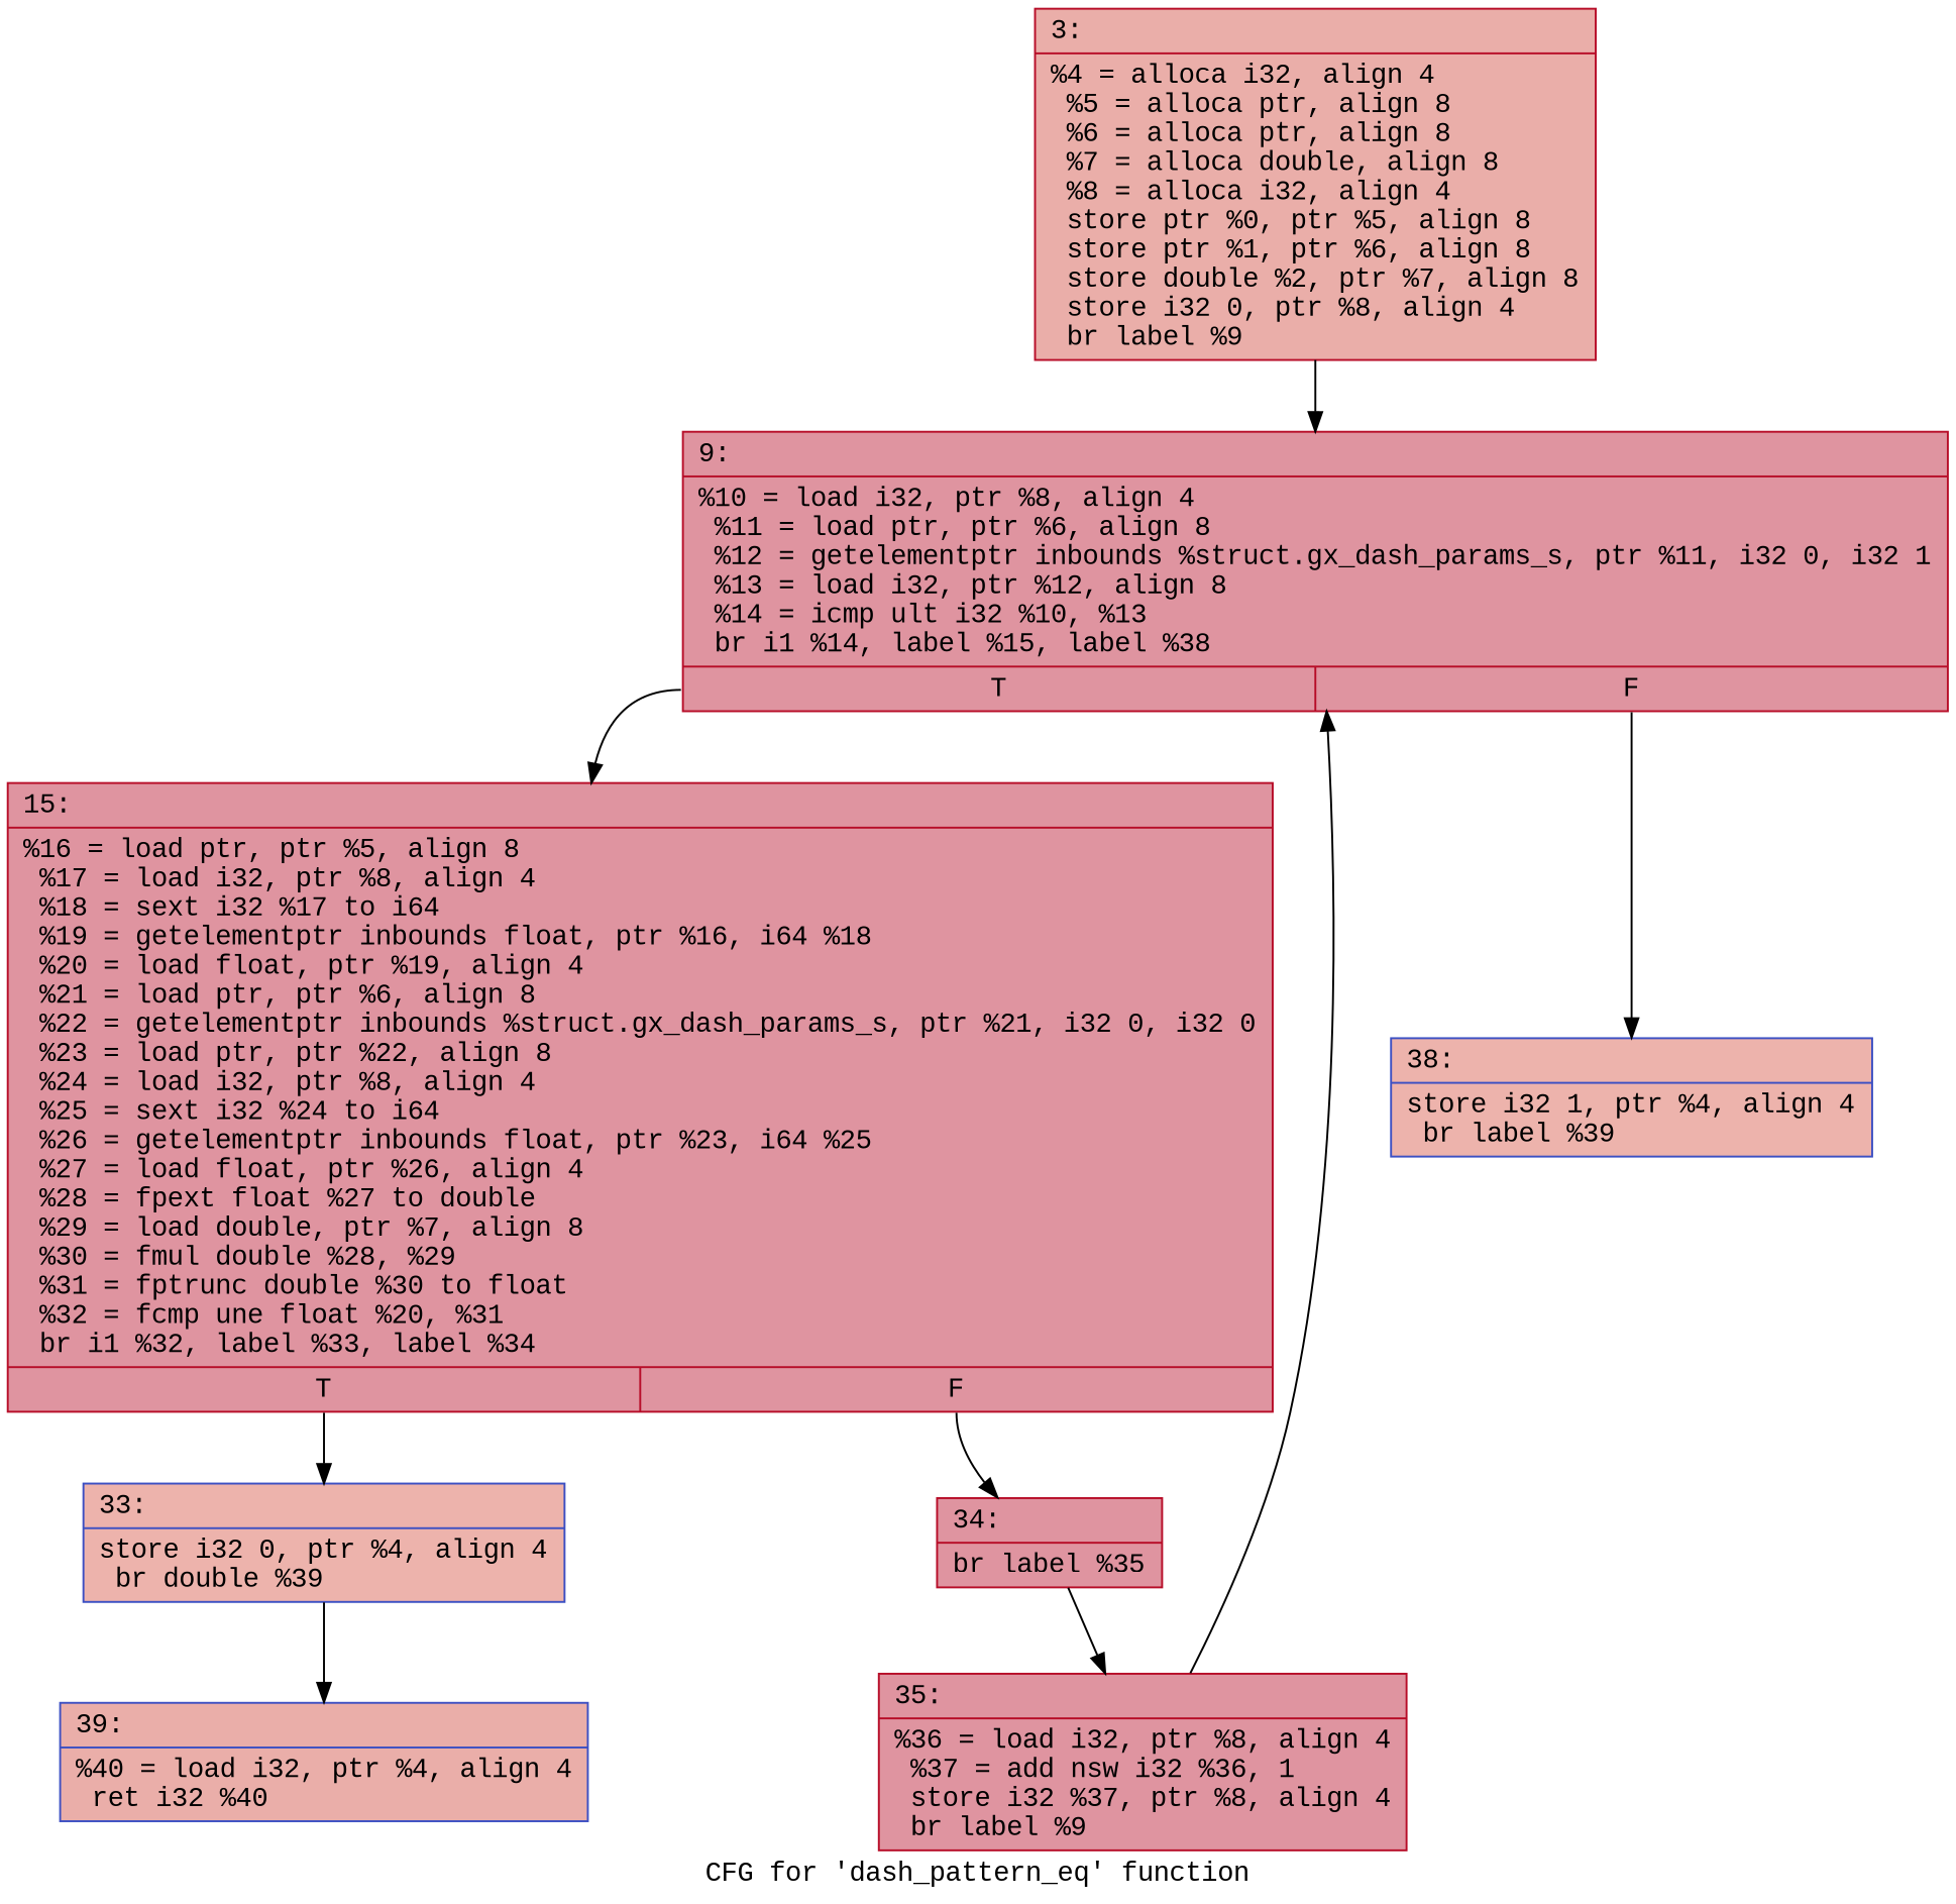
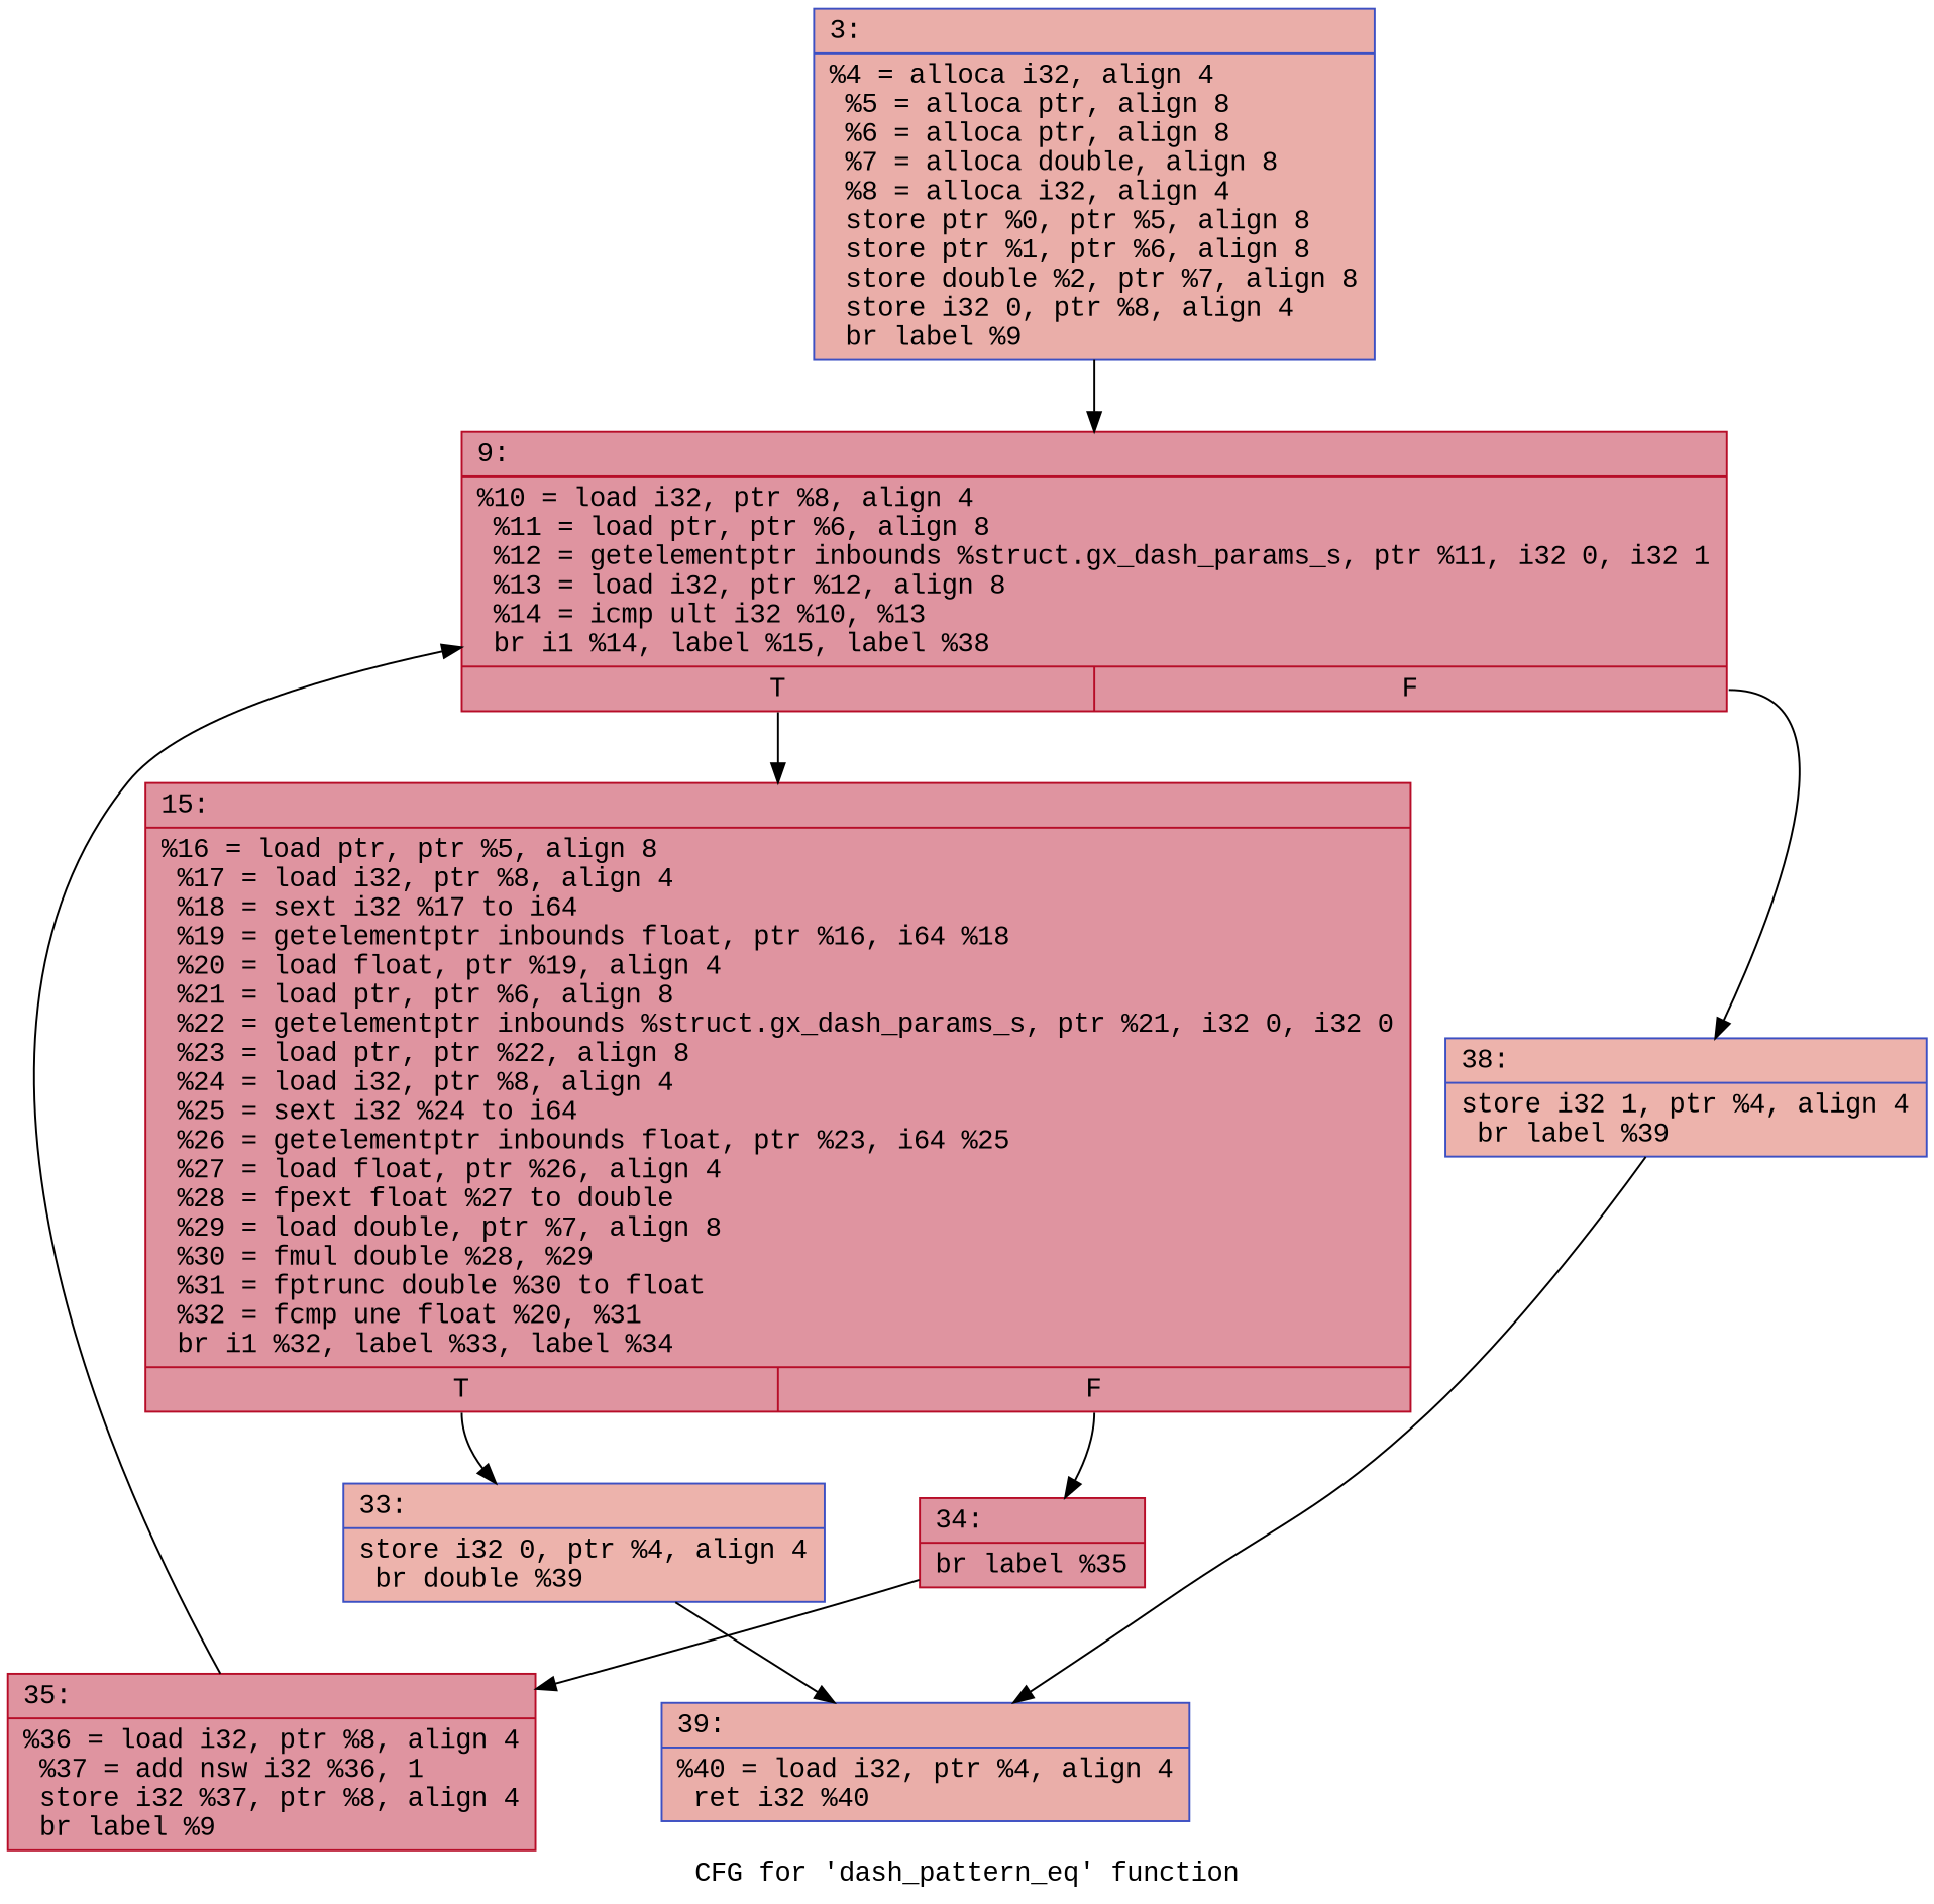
  digraph {
    fontname="Liberation Mono"
    label="CFG for 'dash_pattern_eq' function"
    node [color="#3d50c3ff" fillcolor="#b70d2870" fontname="Liberation Mono" shape=record style=filled]
    edge [fontname="Liberation Mono"]
-   n1 [color="#b70d28ff" fillcolor="#d0473d70" label="{3:\l|  %4 = alloca i32, align 4\l  %5 = alloca ptr, align 8\l  %6 = alloca ptr, align 8\l  %7 = alloca double, align 8\l  %8 = alloca i32, align 4\l  store ptr %0, ptr %5, align 8\l  store ptr %1, ptr %6, align 8\l  store double %2, ptr %7, align 8\l  store i32 0, ptr %8, align 4\l  br label %9\l}"]
+   n1 [fillcolor="#d0473d70" label="{3:\l|  %4 = alloca i32, align 4\l  %5 = alloca ptr, align 8\l  %6 = alloca ptr, align 8\l  %7 = alloca double, align 8\l  %8 = alloca i32, align 4\l  store ptr %0, ptr %5, align 8\l  store ptr %1, ptr %6, align 8\l  store double %2, ptr %7, align 8\l  store i32 0, ptr %8, align 4\l  br label %9\l}"]
    n2 [color="#b70d28ff" label="{9:\l|  %10 = load i32, ptr %8, align 4\l  %11 = load ptr, ptr %6, align 8\l  %12 = getelementptr inbounds %struct.gx_dash_params_s, ptr %11, i32 0, i32 1\l  %13 = load i32, ptr %12, align 8\l  %14 = icmp ult i32 %10, %13\l  br i1 %14, label %15, label %38\l|{<s0>T|<s1>F}}"]
    n3 [color="#b70d28ff" label="{15:\l|  %16 = load ptr, ptr %5, align 8\l  %17 = load i32, ptr %8, align 4\l  %18 = sext i32 %17 to i64\l  %19 = getelementptr inbounds float, ptr %16, i64 %18\l  %20 = load float, ptr %19, align 4\l  %21 = load ptr, ptr %6, align 8\l  %22 = getelementptr inbounds %struct.gx_dash_params_s, ptr %21, i32 0, i32 0\l  %23 = load ptr, ptr %22, align 8\l  %24 = load i32, ptr %8, align 4\l  %25 = sext i32 %24 to i64\l  %26 = getelementptr inbounds float, ptr %23, i64 %25\l  %27 = load float, ptr %26, align 4\l  %28 = fpext float %27 to double\l  %29 = load double, ptr %7, align 8\l  %30 = fmul double %28, %29\l  %31 = fptrunc double %30 to float\l  %32 = fcmp une float %20, %31\l  br i1 %32, label %33, label %34\l|{<s0>T|<s1>F}}"]
    n4 [fillcolor="#d6524470" label="{38:\l|  store i32 1, ptr %4, align 4\l  br label %39\l}"]
    n5 [fillcolor="#d6524470" label="{33:\l|  store i32 0, ptr %4, align 4\l  br double %39\l}"]
    n6 [color="#b70d28ff" label="{34:\l|  br label %35\l}"]
    n7 [fillcolor="#d0473d70" label="{39:\l|  %40 = load i32, ptr %4, align 4\l  ret i32 %40\l}"]
    n8 [color="#b70d28ff" label="{35:\l|  %36 = load i32, ptr %8, align 4\l  %37 = add nsw i32 %36, 1\l  store i32 %37, ptr %8, align 4\l  br label %9\l}"]
    n1 -> n2
    n2 -> n3 [tailport=s0]
    n2 -> n4 [tailport=s1]
    n3 -> n5 [tailport=s0]
    n3 -> n6 [tailport=s1]
+   n4 -> n7
    n5 -> n7
    n6 -> n8
    n8 -> n2
  }
